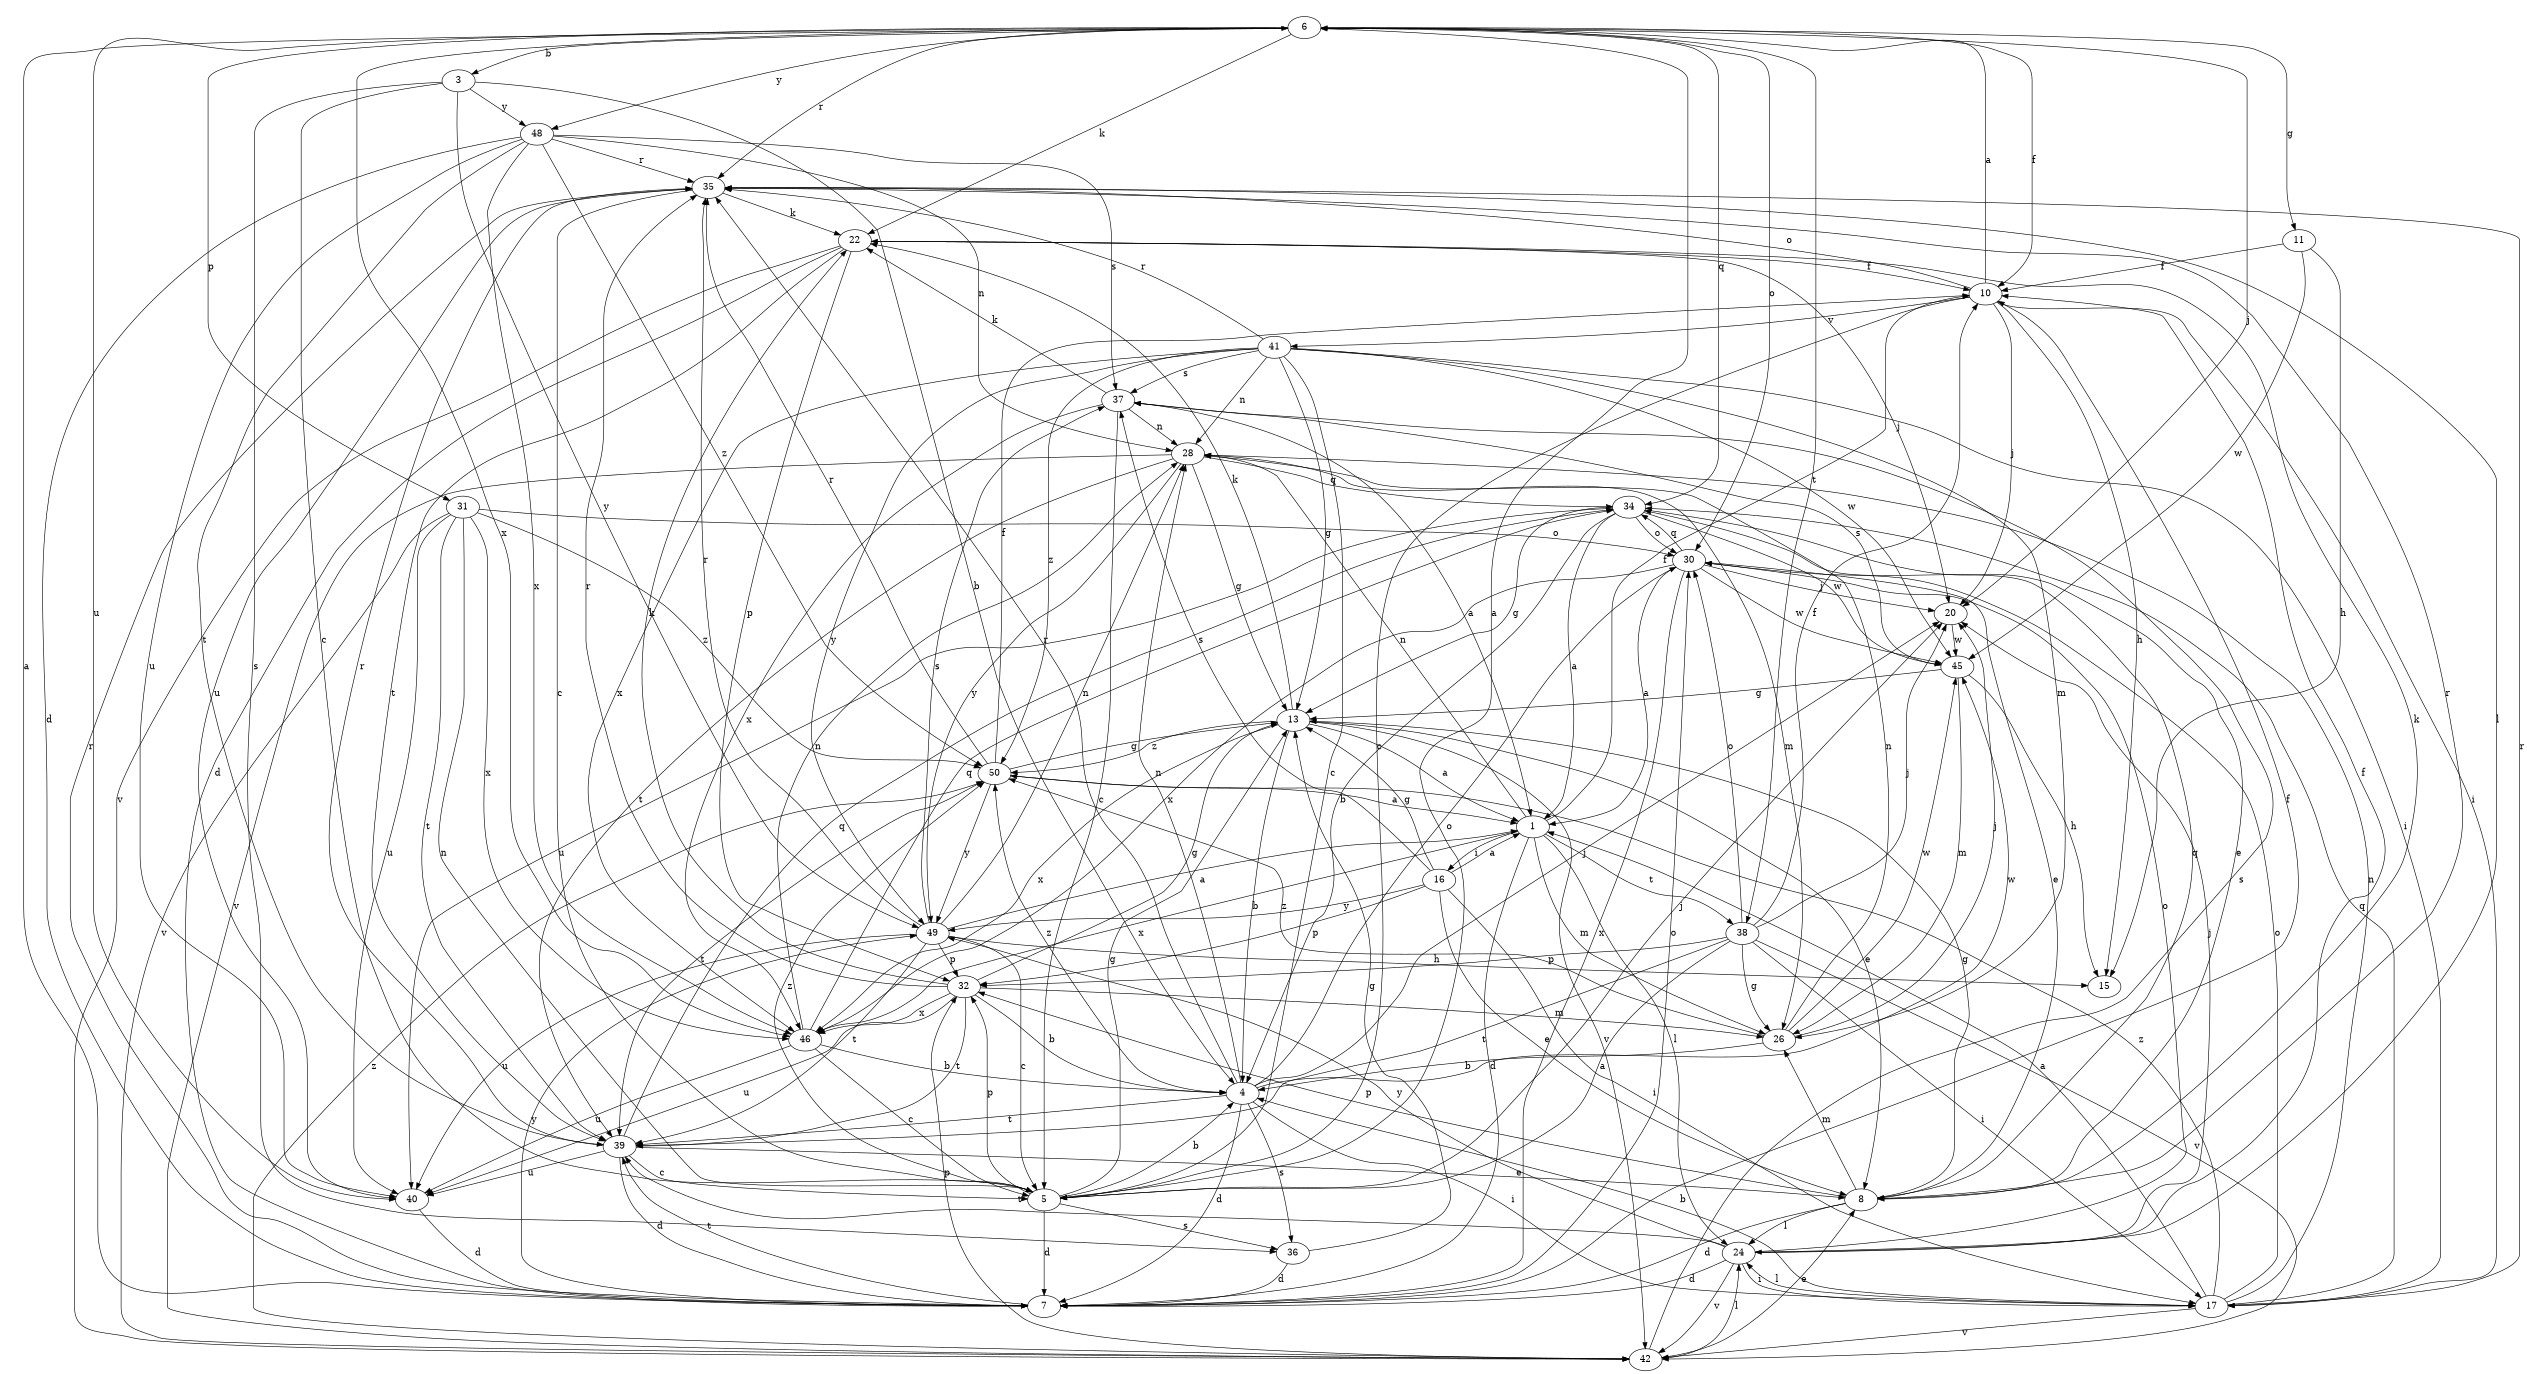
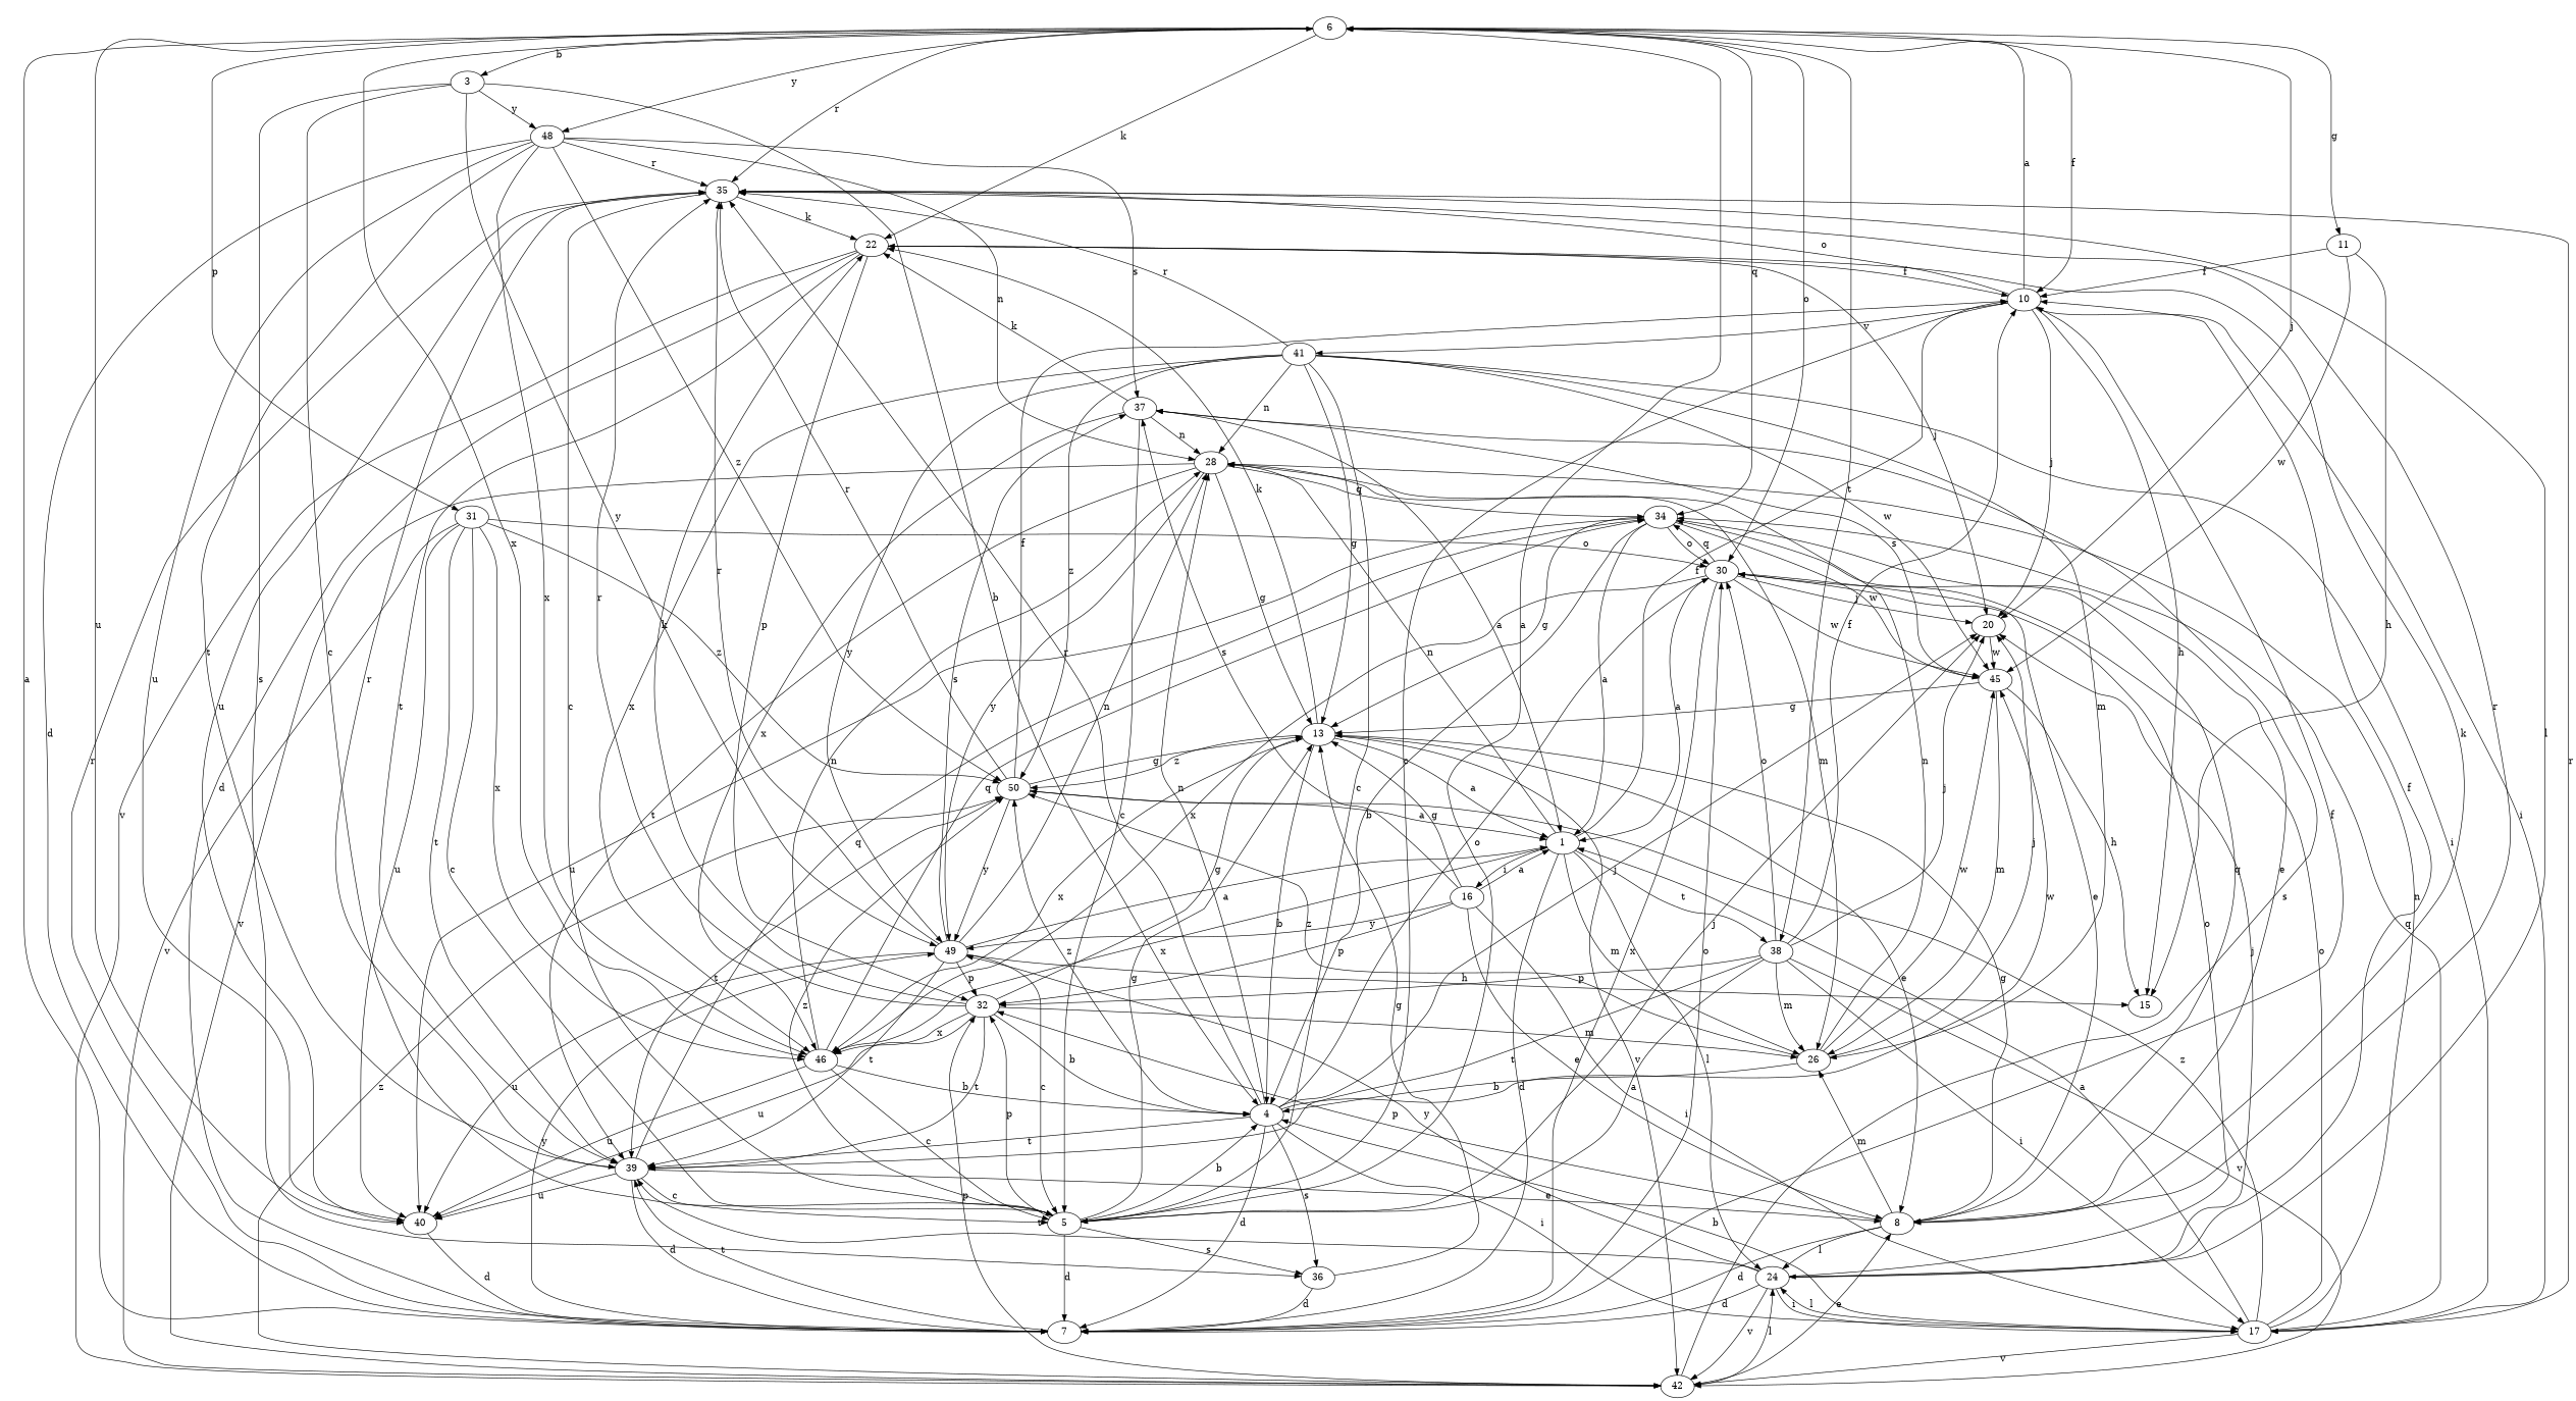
  strict digraph {
    n1 [label=6]
    3
    10
    11
    20
    22
    30
    31
    34
    35
    38
    40
    46
    48
    4
    5
    36
    49
    17
    15
    41
    45
    7
    39
    32
    42
    1
    8
    50
    13
    24
    26
    28
    37
    16
    n1 -> 3 [label=b]
    n1 -> 10 [label=f]
    n1 -> 11 [label=g]
    n1 -> 20 [label=j]
    n1 -> 22 [label=k]
    n1 -> 30 [label=o]
    n1 -> 31 [label=p]
    n1 -> 34 [label=q]
    n1 -> 35 [label=r]
    n1 -> 38 [label=t]
    n1 -> 40 [label=u]
    n1 -> 46 [label=x]
    n1 -> 48 [label=y]
    3 -> 48 [label=y]
    3 -> 4 [label=b]
    3 -> 5 [label=c]
    3 -> 36 [label=s]
    3 -> 49 [label=y]
    10 -> n1 [label=a]
    10 -> 20 [label=j]
    10 -> 35 [label=o]
    10 -> 5 [label=c]
    10 -> 17 [label=i]
    10 -> 15 [label=h]
    10 -> 41 [label=v]
    11 -> 10 [label=f]
    11 -> 15 [label=h]
    11 -> 45 [label=w]
    20 -> 45 [label=w]
    22 -> 10 [label=f]
    22 -> 20 [label=j]
    22 -> 7 [label=d]
    22 -> 39 [label=t]
    22 -> 32 [label=p]
    22 -> 42 [label=v]
    30 -> 20 [label=j]
    30 -> 34 [label=q]
    30 -> 46 [label=x]
    30 -> 45 [label=w]
    30 -> 7 [label=x]
    30 -> 1 [label=a]
    30 -> 8 [label=e]
    31 -> 30 [label=o]
    31 -> 40 [label=u]
    31 -> 46 [label=x]
-   31 -> 5 [label=n]
+   31 -> 5 [label=c]
    31 -> 39 [label=t]
    31 -> 42 [label=v]
    31 -> 50 [label=z]
    34 -> 30 [label=o]
    34 -> 40 [label=u]
    34 -> 4 [label=b]
    34 -> 45 [label=w]
    34 -> 1 [label=a]
    34 -> 8 [label=e]
    34 -> 13 [label=g]
    35 -> 22 [label=k]
    35 -> 40 [label=u]
    35 -> 5 [label=c]
    35 -> 24 [label=l]
    38 -> 10 [label=f]
    38 -> 20 [label=j]
    38 -> 30 [label=o]
    38 -> 5 [label=a]
    38 -> 17 [label=i]
    38 -> 39 [label=t]
    38 -> 32 [label=p]
    38 -> 42 [label=v]
-   38 -> 26 [label=g]
+   38 -> 26 [label=m]
    40 -> 7 [label=d]
    46 -> 34 [label=q]
    46 -> 40 [label=u]
    46 -> 4 [label=b]
    46 -> 5 [label=c]
    46 -> 28 [label=n]
    48 -> 35 [label=r]
    48 -> 40 [label=u]
    48 -> 46 [label=x]
    48 -> 7 [label=d]
    48 -> 39 [label=t]
    48 -> 50 [label=z]
    48 -> 28 [label=n]
    48 -> 37 [label=s]
    4 -> 20 [label=j]
    4 -> 30 [label=o]
    4 -> 35 [label=r]
    4 -> 36 [label=s]
    4 -> 17 [label=i]
    4 -> 45 [label=w]
    4 -> 7 [label=d]
    4 -> 39 [label=t]
    4 -> 50 [label=z]
    4 -> 28 [label=n]
    5 -> n1 [label=a]
    5 -> 20 [label=j]
    5 -> 4 [label=b]
    5 -> 36 [label=s]
    5 -> 7 [label=d]
    5 -> 32 [label=p]
    5 -> 50 [label=z]
    5 -> 13 [label=g]
    36 -> 7 [label=d]
    36 -> 13 [label=g]
    49 -> 35 [label=r]
    49 -> 40 [label=u]
    49 -> 5 [label=c]
    49 -> 15 [label=h]
    49 -> 39 [label=t]
    49 -> 32 [label=p]
    49 -> 1 [label=a]
    49 -> 28 [label=n]
    49 -> 37 [label=s]
    17 -> 30 [label=o]
    17 -> 34 [label=q]
    17 -> 35 [label=r]
    17 -> 4 [label=b]
    17 -> 42 [label=v]
    17 -> 1 [label=a]
    17 -> 50 [label=z]
    17 -> 24 [label=l]
    17 -> 28 [label=n]
    41 -> 35 [label=r]
    41 -> 46 [label=x]
    41 -> 5 [label=c]
    41 -> 49 [label=y]
    41 -> 17 [label=i]
    41 -> 45 [label=w]
    41 -> 50 [label=z]
    41 -> 13 [label=g]
    41 -> 26 [label=m]
    41 -> 28 [label=n]
-   41 -> 37 [label=s]
    45 -> 15 [label=h]
    45 -> 13 [label=g]
    45 -> 26 [label=m]
    45 -> 37 [label=s]
    7 -> n1 [label=a]
    7 -> 10 [label=f]
    7 -> 30 [label=o]
    7 -> 35 [label=r]
    7 -> 49 [label=y]
    7 -> 39 [label=t]
    39 -> 34 [label=q]
    39 -> 35 [label=r]
    39 -> 40 [label=u]
    39 -> 5 [label=c]
    39 -> 7 [label=d]
    39 -> 8 [label=e]
    32 -> 22 [label=k]
    32 -> 35 [label=r]
    32 -> 40 [label=u]
    32 -> 46 [label=x]
    32 -> 4 [label=b]
    32 -> 39 [label=t]
    32 -> 13 [label=g]
    32 -> 26 [label=m]
    42 -> 32 [label=p]
    42 -> 8 [label=e]
    42 -> 50 [label=z]
    42 -> 24 [label=l]
    42 -> 37 [label=s]
    1 -> 10 [label=f]
    1 -> 38 [label=t]
    1 -> 46 [label=x]
    1 -> 7 [label=d]
    1 -> 24 [label=l]
    1 -> 26 [label=m]
    1 -> 28 [label=n]
    1 -> 16 [label=i]
    8 -> 22 [label=k]
    8 -> 34 [label=q]
    8 -> 35 [label=r]
    8 -> 7 [label=d]
    8 -> 32 [label=p]
    8 -> 13 [label=g]
    8 -> 24 [label=l]
    8 -> 26 [label=m]
    50 -> 10 [label=f]
    50 -> 35 [label=r]
    50 -> 49 [label=y]
    50 -> 39 [label=t]
    50 -> 1 [label=a]
    50 -> 13 [label=g]
    13 -> 22 [label=k]
    13 -> 46 [label=x]
    13 -> 4 [label=b]
    13 -> 42 [label=v]
    13 -> 1 [label=a]
    13 -> 8 [label=e]
    13 -> 50 [label=z]
    24 -> 10 [label=f]
    24 -> 20 [label=j]
    24 -> 30 [label=o]
    24 -> 49 [label=y]
    24 -> 17 [label=i]
    24 -> 7 [label=d]
    24 -> 39 [label=t]
    24 -> 42 [label=v]
    26 -> 20 [label=j]
    26 -> 4 [label=b]
    26 -> 45 [label=w]
    26 -> 50 [label=z]
    26 -> 28 [label=n]
    28 -> 34 [label=q]
    28 -> 49 [label=y]
    28 -> 39 [label=t]
    28 -> 42 [label=v]
    28 -> 13 [label=g]
    28 -> 26 [label=m]
    37 -> 22 [label=k]
    37 -> 46 [label=x]
    37 -> 5 [label=c]
    37 -> 1 [label=a]
    37 -> 28 [label=n]
    16 -> 49 [label=y]
    16 -> 17 [label=i]
    16 -> 32 [label=p]
    16 -> 1 [label=a]
    16 -> 8 [label=e]
    16 -> 13 [label=g]
    16 -> 37 [label=s]
  }
